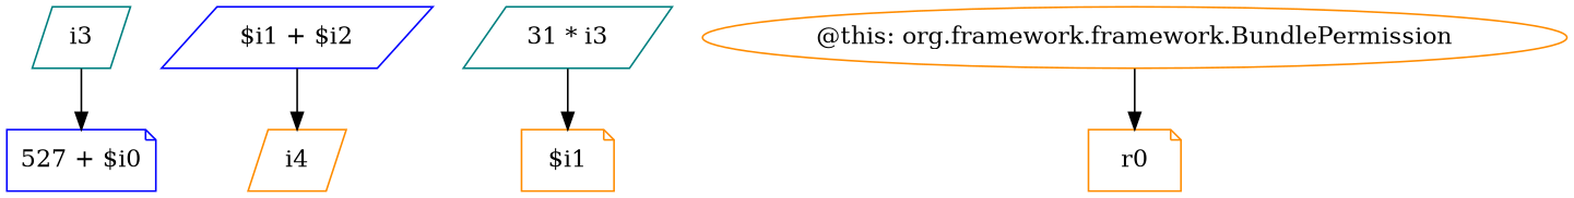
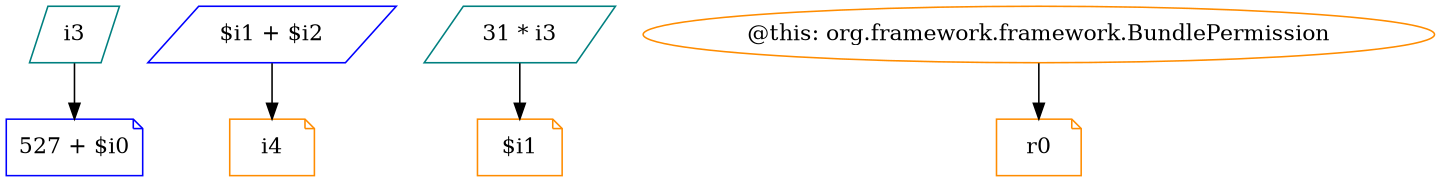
  digraph {
    node [color=darkorange shape=note]
    n1 [color=blue label="527 + $i0"]
    n2 [color=teal label=i3 shape=parallelogram]
    n3 [color=blue label="$i1 + $i2" shape=parallelogram]
-   n4 [label=i4 shape=parallelogram]
+   n4 [label=i4]
    n5 [color=teal label="31 * i3" shape=parallelogram]
    n6 [label="$i1"]
    n7 [label="@this: org.framework.framework.BundlePermission" shape=ellipse]
    n8 [label=r0]
    n2 -> n1
    n3 -> n4
    n5 -> n6
    n7 -> n8
  }
